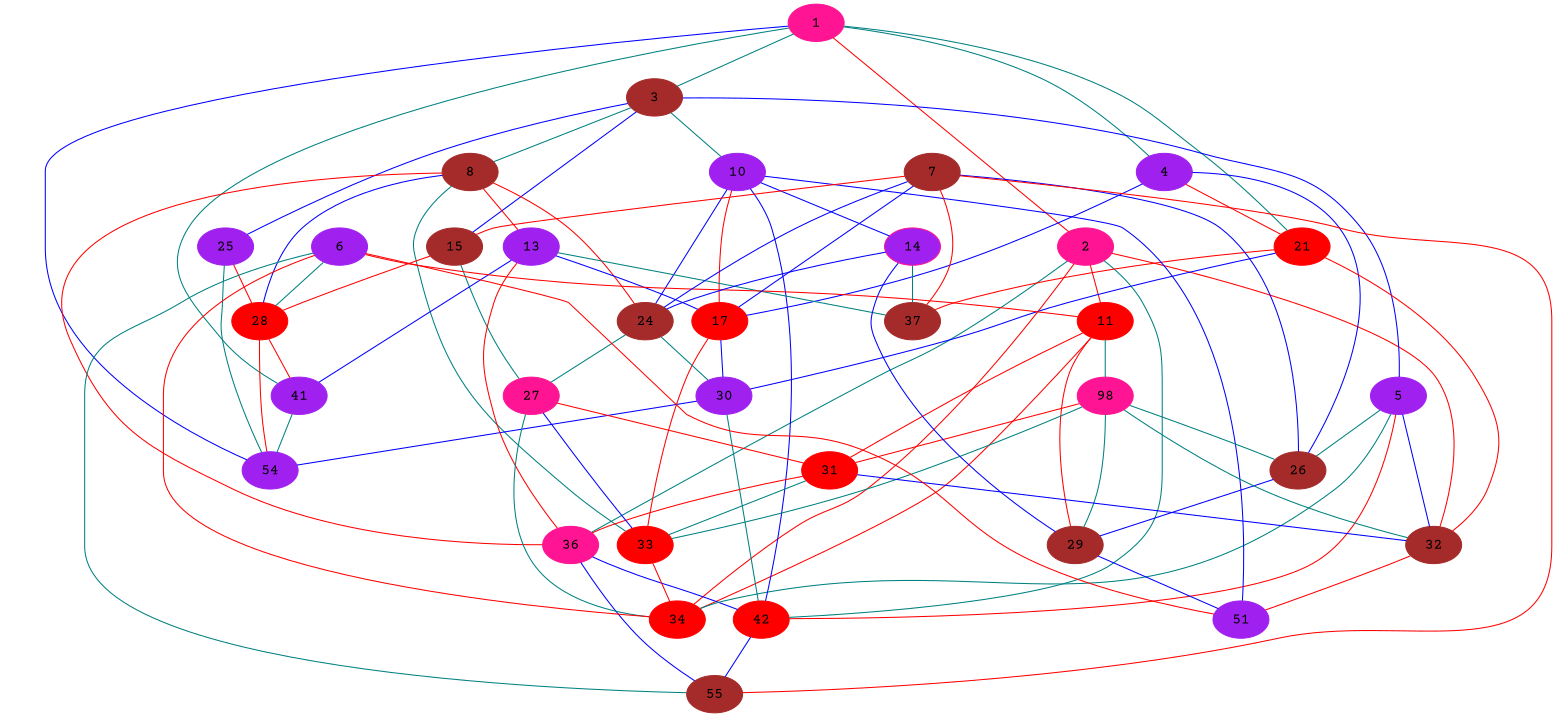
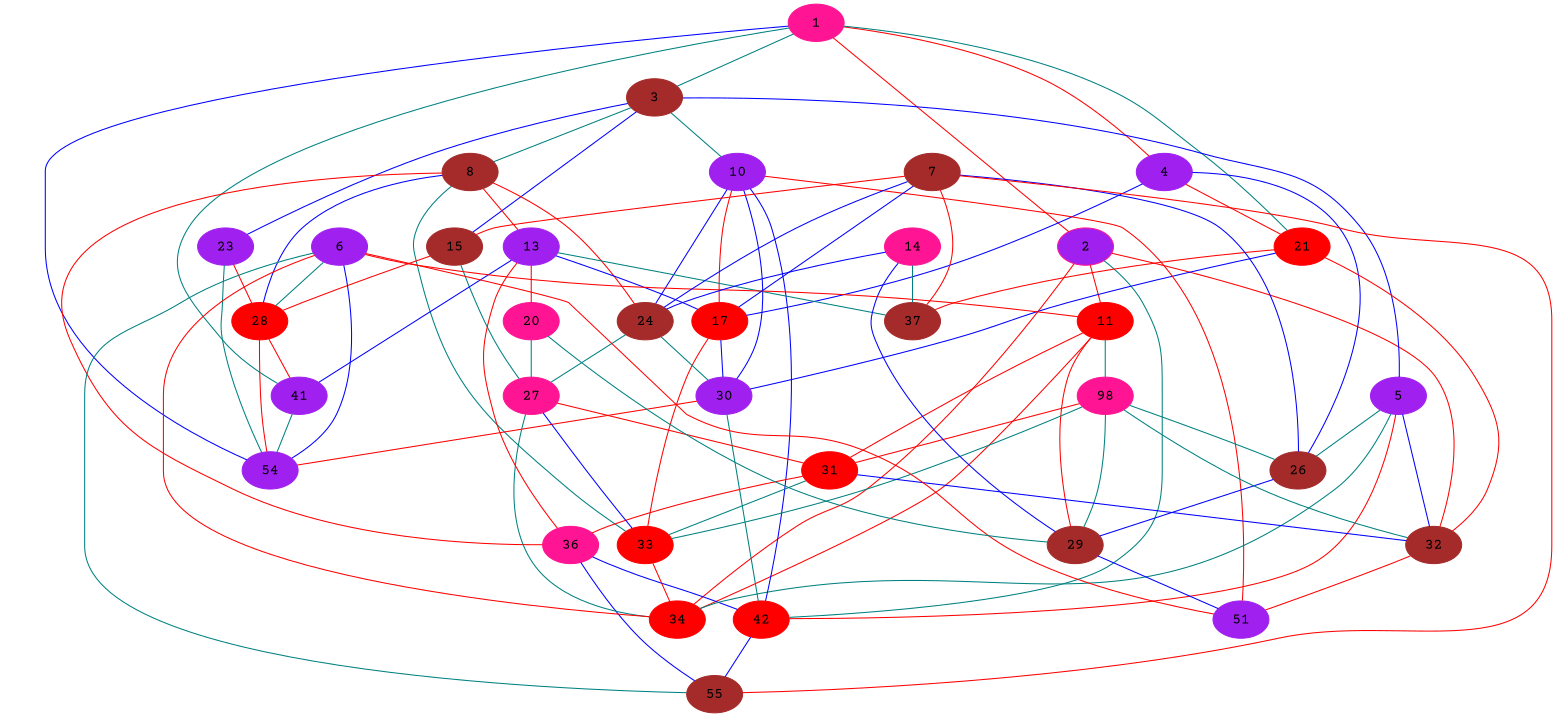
  graph {
    fontname="Courier Prime"
    node [color=brown fontname="Courier Prime" style=filled]
    edge [color=red fontname="Courier Prime"]
    1 [color=deeppink super="+47"]
-   2 [color=deeppink super="+9"]
+   2 [color=deeppink super="+9" fillcolor=purple]
    3 [super="+52"]
    4 [color=purple]
    21 [color=red super="+43"]
    41 [color=purple]
    54 [color=purple super="+59"]
    11 [color=red super="+48"]
    32 [super="+57"]
    34 [color=red super="+50"]
    36 [color=deeppink super="+60"]
    42 [color=red super="+45"]
    5 [color=purple super="+12"]
    8 [super="+22"]
    10 [color=purple super="+61"]
    15
-   23 [color=purple label=25]
+   23 [color=purple]
    17 [color=red super="+19"]
    26 [super="+40"]
    37 [super="+38"]
    30 [color=purple super="+44"]
    n22 [color=deeppink label=98 super="+39"]
    29 [super="+56"]
    31 [color=red super="+62"]
    51 [color=purple]
    55
    28 [color=red super="+58"]
    24 [super="+53"]
    13 [color=purple super="+35"]
    33 [color=red super="+49"]
    27 [color=deeppink super="+46"]
    6 [color=purple super="+25"]
    7 [super="+16"]
-   14 [color=deeppink fillcolor=purple]
+   20 [color=deeppink]
+   14 [color=deeppink]
    1 -- 2
    1 -- 3 [color=teal]
-   1 -- 4 [color=teal]
+   1 -- 4
    1 -- 21 [color=teal]
    1 -- 41 [color=teal]
    1 -- 54 [color=blue]
    2 -- 11
    2 -- 32
    2 -- 34
-   2 -- 36 [color=teal]
    2 -- 42 [color=teal]
    3 -- 5 [color=blue]
    3 -- 8 [color=teal]
    3 -- 10 [color=teal]
    3 -- 15 [color=blue]
    3 -- 23 [color=blue]
    4 -- 21
    4 -- 17 [color=blue]
    4 -- 26 [color=blue]
    21 -- 32
    21 -- 37 [weight=2]
    21 -- 30 [color=blue]
    41 -- 54 [color=teal]
    11 -- 34
    11 -- n22 [color=teal]
    11 -- 29
    11 -- 31
    32 -- 51
    36 -- 42 [color=blue]
    36 -- 55 [color=blue]
    42 -- 55 [color=blue]
    5 -- 32 [color=blue]
    5 -- 34 [color=teal]
    5 -- 42
    5 -- 26 [color=teal weight=2]
    8 -- 36
    8 -- 28 [color=blue]
    8 -- 24
    8 -- 13
    8 -- 33 [color=teal]
    10 -- 42 [color=blue]
    10 -- 17
-   10 -- 14 [color=blue]
-   10 -- 51 [color=blue]
+   10 -- 30 [color=blue]
+   10 -- 51
    10 -- 24 [color=blue]
    15 -- 28
    15 -- 27 [color=teal]
    23 -- 54 [color=teal]
    23 -- 28
    17 -- 30 [color=blue]
    17 -- 33
    26 -- 29 [color=blue]
-   30 -- 54 [color=blue]
+   30 -- 54
    30 -- 42 [color=teal]
    n22 -- 32 [color=teal]
    n22 -- 26 [color=teal]
    n22 -- 29 [color=teal]
    n22 -- 31
    n22 -- 33 [color=teal]
    29 -- 51 [color=blue]
    31 -- 32 [color=blue]
    31 -- 36
    31 -- 33 [color=teal]
    28 -- 41
    28 -- 54
    24 -- 30 [color=teal]
    24 -- 27 [color=teal]
    13 -- 41 [color=blue]
    13 -- 36
    13 -- 17 [color=blue]
    13 -- 37 [color=teal weight=2]
+   13 -- 20
    33 -- 34
    27 -- 34 [color=teal]
    27 -- 31
    27 -- 33 [color=blue]
+   6 -- 54 [color=blue]
    6 -- 11
    6 -- 34
    6 -- 51
    6 -- 55 [color=teal]
    6 -- 28 [color=teal]
    7 -- 15
    7 -- 17 [color=blue]
    7 -- 26 [color=blue]
    7 -- 37
    7 -- 55
    7 -- 24 [color=blue]
+   20 -- 29 [color=teal]
+   20 -- 27 [color=teal]
    14 -- 37 [color=teal]
    14 -- 29 [color=blue]
    14 -- 24 [color=blue]
  }
